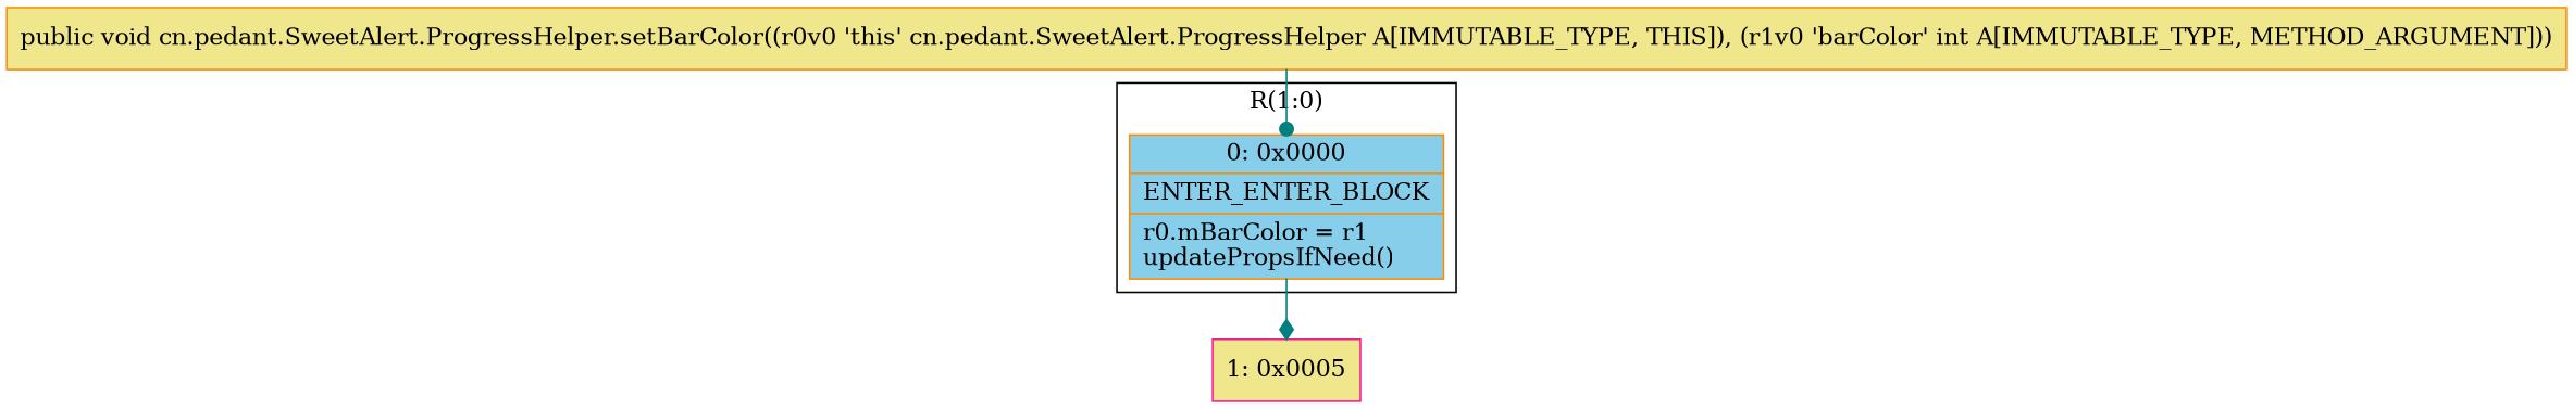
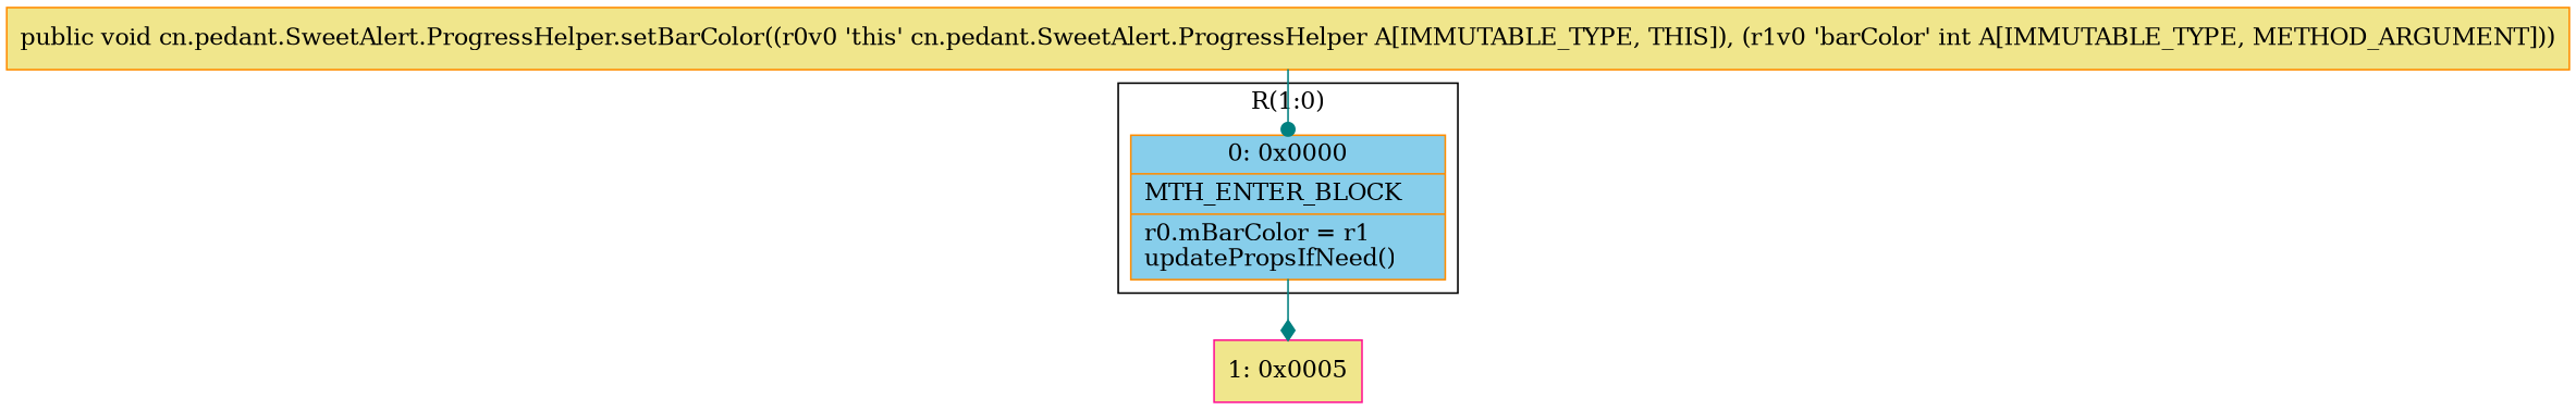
  digraph {
    node [color=darkorange shape=record style=filled fillcolor=khaki]
    edge [color=teal style=solid]
-   n1 [label="{0\:\ 0x0000|ENTER_ENTER_BLOCK\l|r0.mBarColor = r1\lupdatePropsIfNeed()\l}" fillcolor=skyblue]
+   n1 [label="{0\:\ 0x0000|MTH_ENTER_BLOCK\l|r0.mBarColor = r1\lupdatePropsIfNeed()\l}" fillcolor=skyblue]
    n2 [color=deeppink label="{1\:\ 0x0005}"]
    n3 [label="{public void cn.pedant.SweetAlert.ProgressHelper.setBarColor((r0v0 'this' cn.pedant.SweetAlert.ProgressHelper A[IMMUTABLE_TYPE, THIS]), (r1v0 'barColor' int A[IMMUTABLE_TYPE, METHOD_ARGUMENT])) }"]
    subgraph cluster_1 {
      label="R(1:0)"
      n1
    }
    n1 -> n2 [arrowhead=diamond]
    n3 -> n1 [arrowhead=dot]
  }
